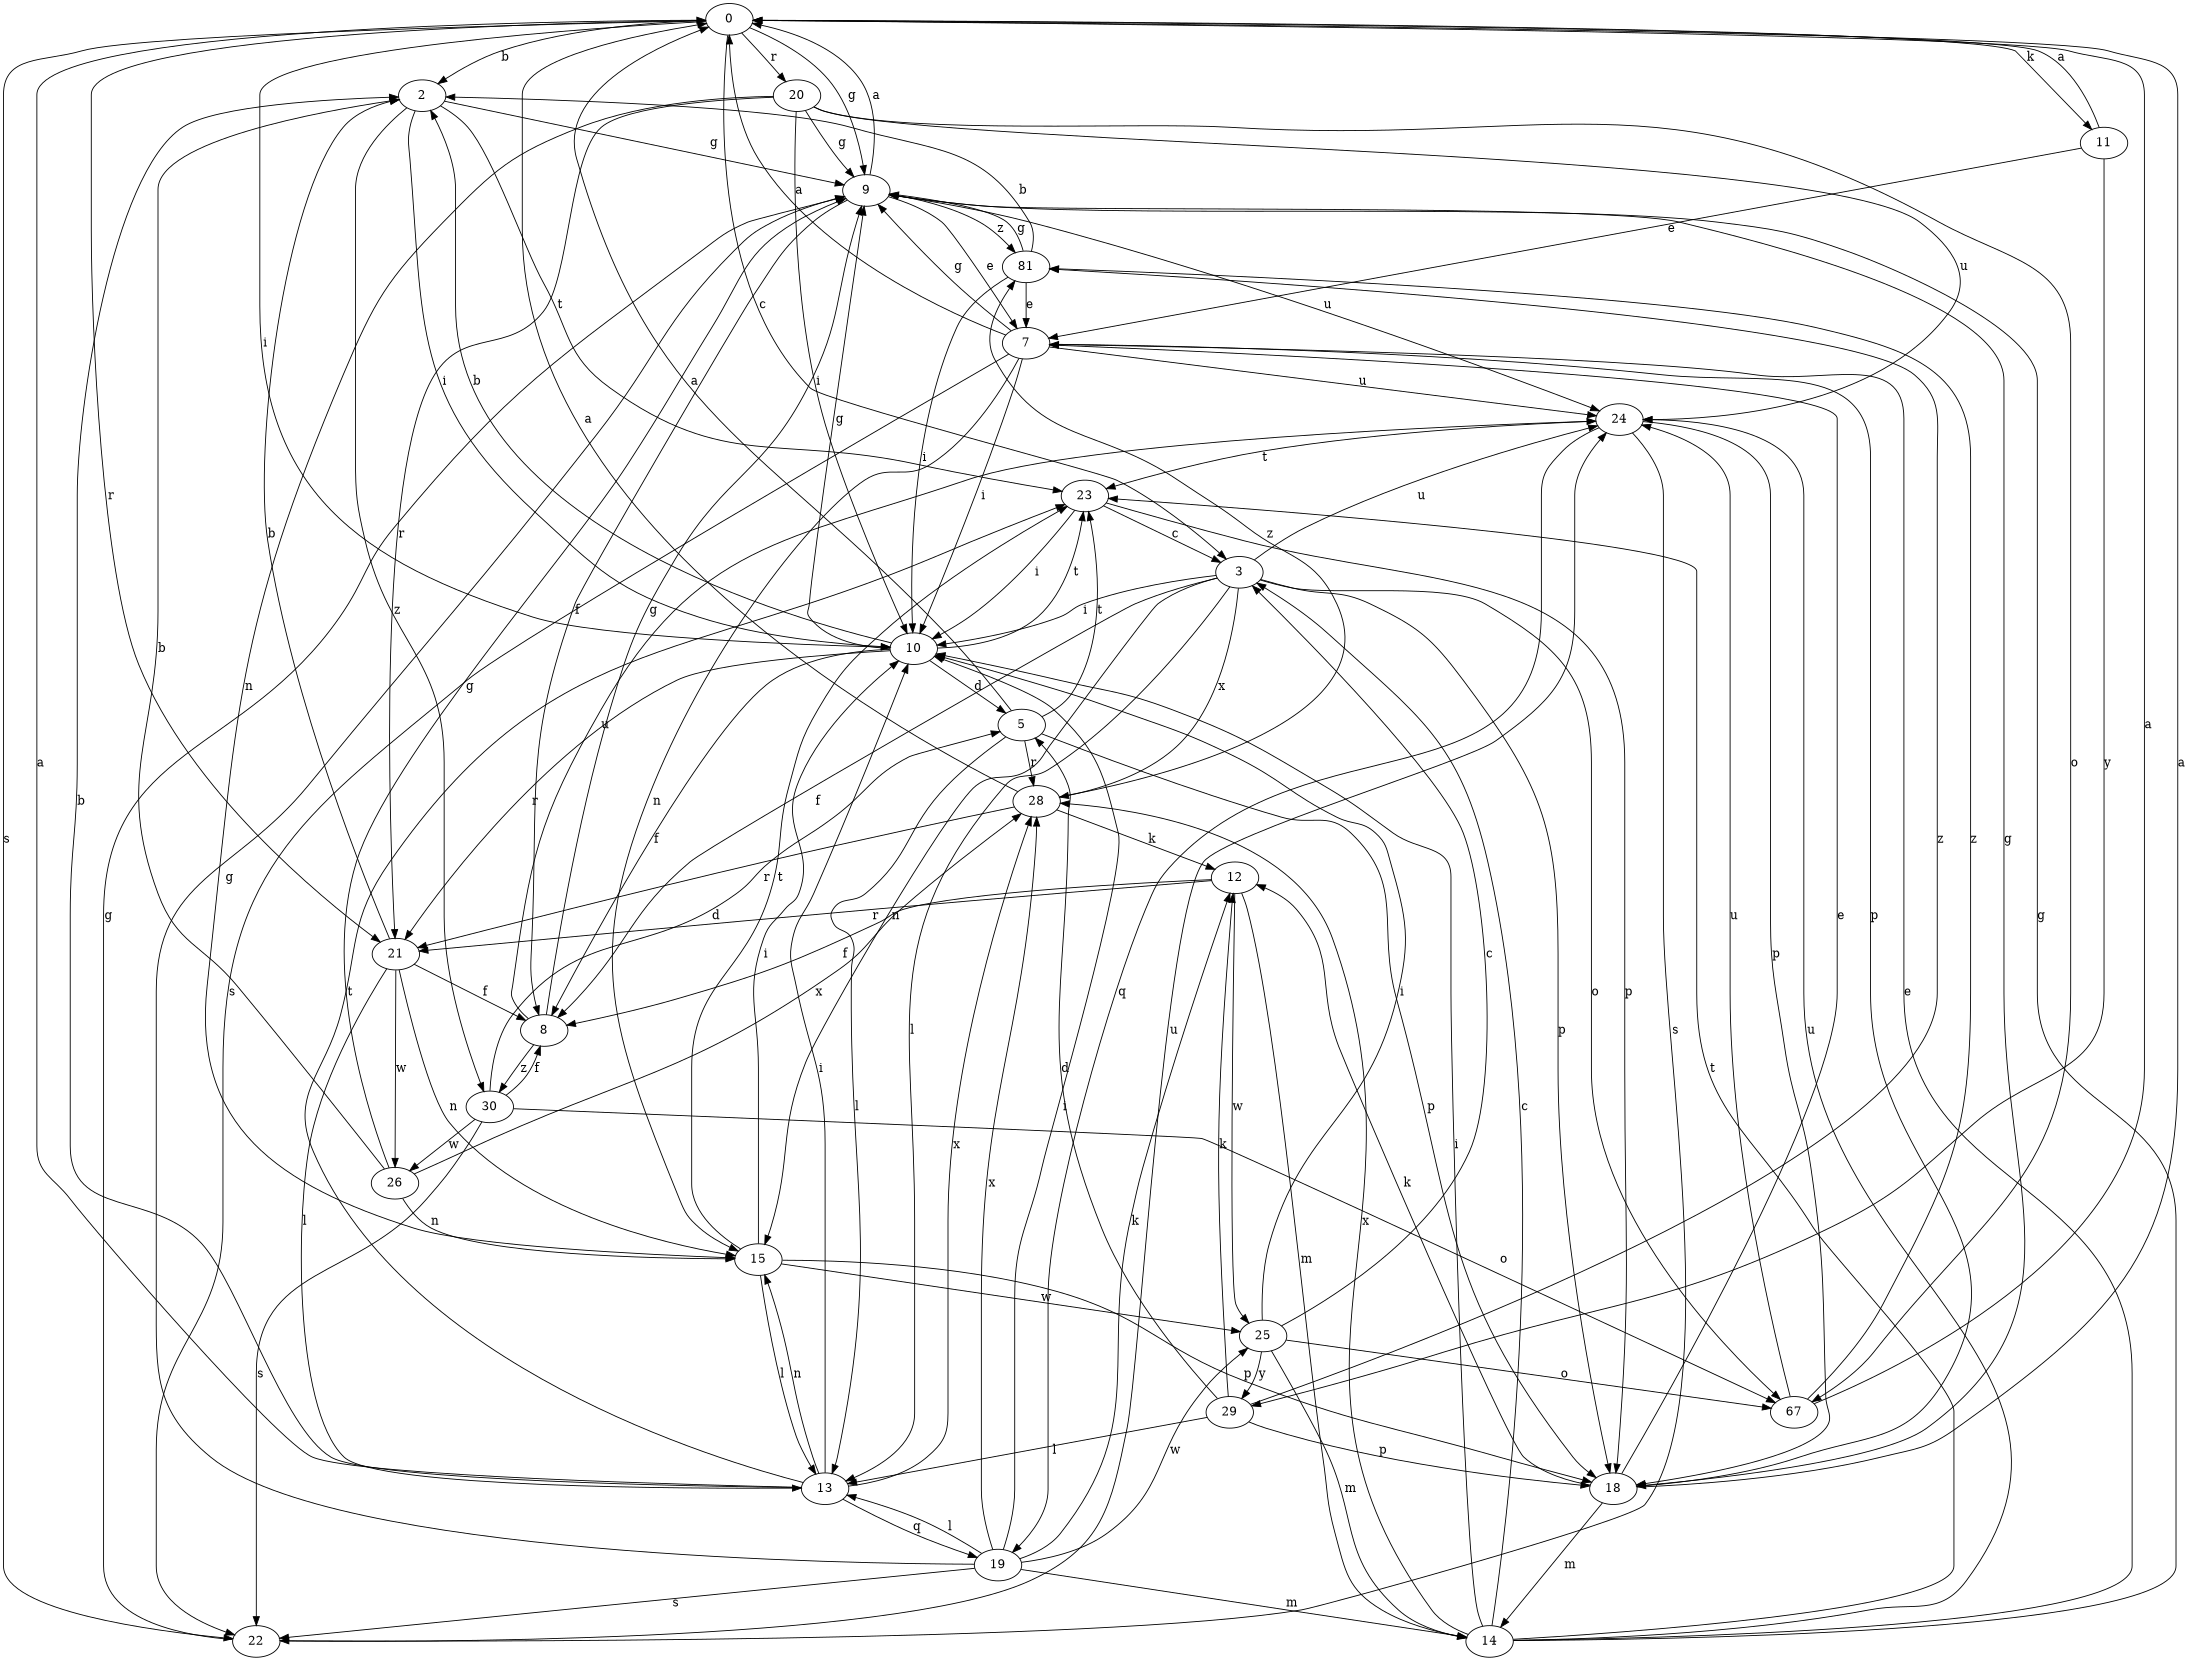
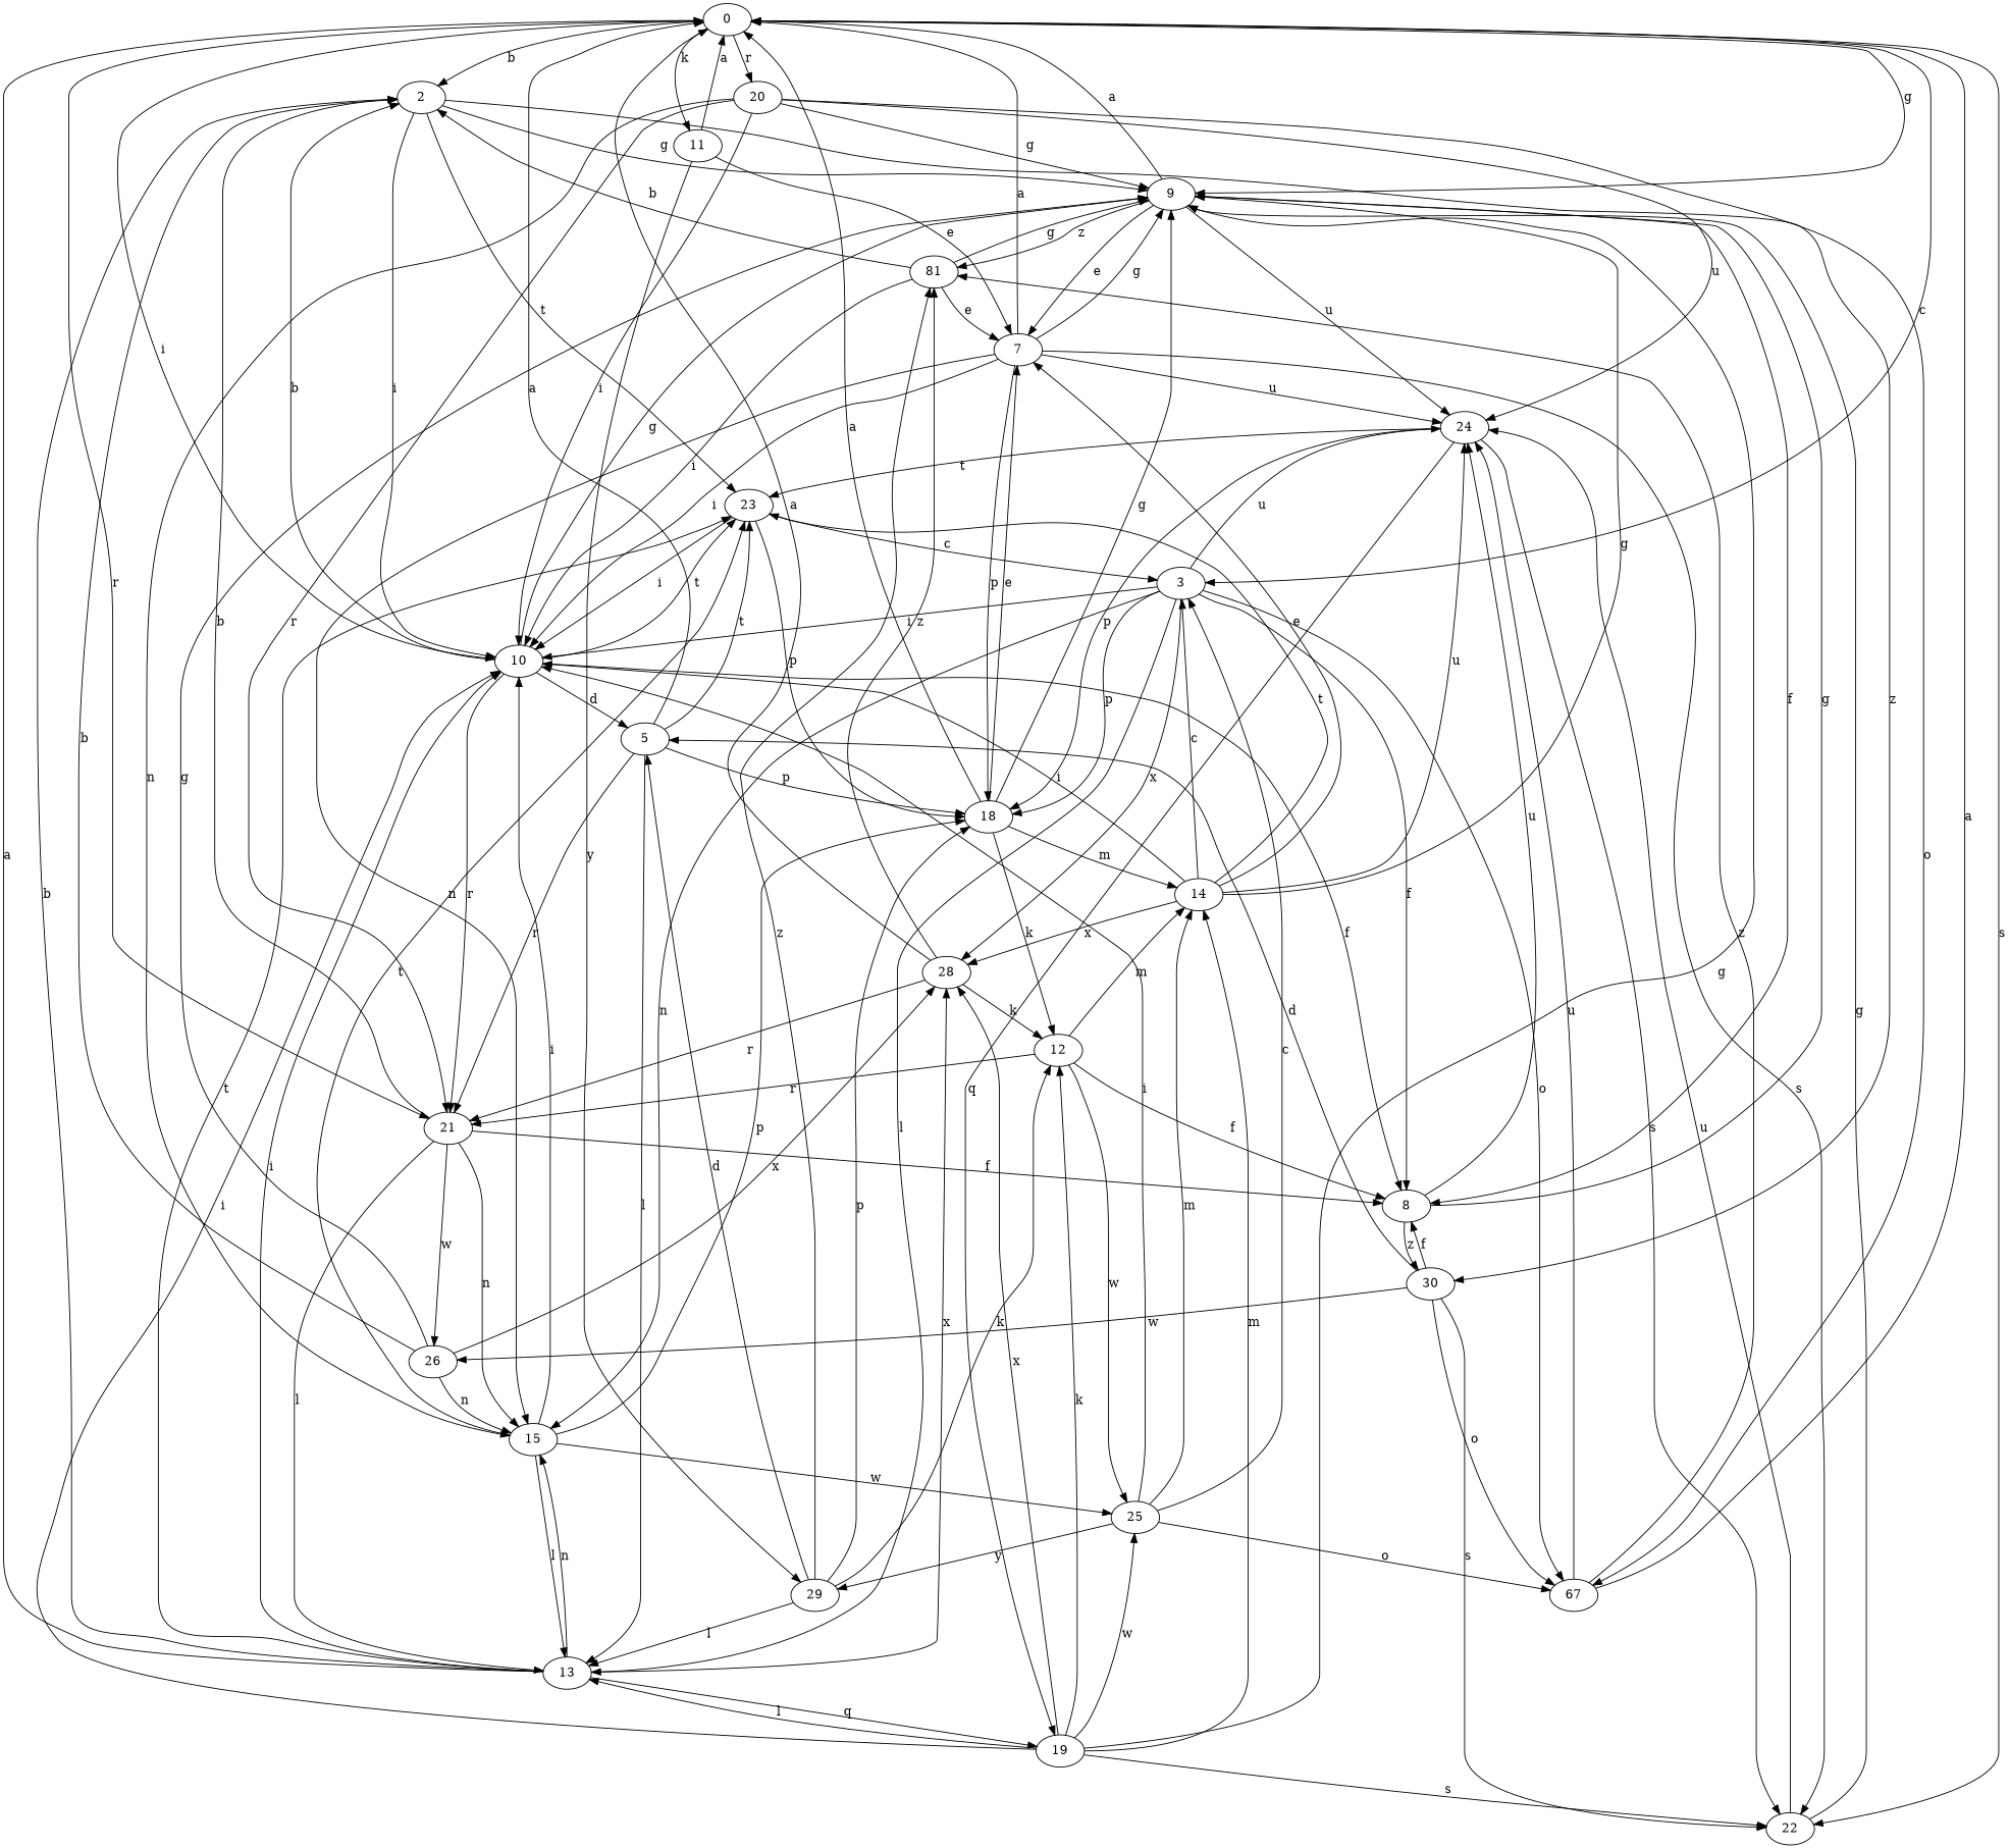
  strict digraph {
    0
    2
    3
    9
    10
    11
    20
    21
    22
    23
    30
    8
    13
    15
    n15 [label=67]
    18
    24
    28
    7
    n20 [label=81]
    5
    29
    26
    19
    25
    12
    14
    0 -> 2 [label=b]
    0 -> 3 [label=c]
    0 -> 9 [label=g]
    0 -> 10 [label=i]
    0 -> 11 [label=k]
    0 -> 20 [label=r]
    0 -> 21 [label=r]
    0 -> 22 [label=s]
    2 -> 9 [label=g]
    2 -> 10 [label=i]
    2 -> 23 [label=t]
    2 -> 30 [label=z]
    3 -> 10 [label=i]
    3 -> 8 [label=f]
    3 -> 13 [label=l]
    3 -> 15 [label=n]
    3 -> n15 [label=o]
    3 -> 18 [label=p]
    3 -> 24 [label=u]
    3 -> 28 [label=x]
    9 -> 0 [label=a]
    9 -> 8 [label=f]
    9 -> 24 [label=u]
    9 -> 7 [label=e]
    9 -> n20 [label=z]
    10 -> 2 [label=b]
    10 -> 9 [label=g]
    10 -> 21 [label=r]
    10 -> 23 [label=t]
    10 -> 8 [label=f]
    10 -> 5 [label=d]
    11 -> 0 [label=a]
    11 -> 7 [label=e]
    11 -> 29 [label=y]
    20 -> 9 [label=g]
    20 -> 10 [label=i]
    20 -> 21 [label=r]
    20 -> 15 [label=n]
    20 -> n15 [label=o]
    20 -> 24 [label=u]
    21 -> 2 [label=b]
    21 -> 8 [label=f]
    21 -> 13 [label=l]
    21 -> 15 [label=n]
    21 -> 26 [label=w]
    22 -> 9 [label=g]
    22 -> 24 [label=u]
    23 -> 3 [label=c]
    23 -> 10 [label=i]
    23 -> 18 [label=p]
    30 -> 22 [label=s]
    30 -> 8 [label=f]
    30 -> n15 [label=o]
    30 -> 5 [label=d]
    30 -> 26 [label=w]
    8 -> 9 [label=g]
    8 -> 30 [label=z]
    8 -> 24 [label=u]
    13 -> 0 [label=a]
    13 -> 2 [label=b]
    13 -> 10 [label=i]
    13 -> 23 [label=t]
    13 -> 15 [label=n]
    13 -> 28 [label=x]
    13 -> 19 [label=q]
    15 -> 10 [label=i]
    15 -> 23 [label=t]
    15 -> 13 [label=l]
    15 -> 18 [label=p]
    15 -> 25 [label=w]
    n15 -> 0 [label=a]
    n15 -> 24 [label=u]
    n15 -> n20 [label=z]
    18 -> 0 [label=a]
    18 -> 9 [label=g]
    18 -> 7 [label=e]
    18 -> 12 [label=k]
    18 -> 14 [label=m]
    24 -> 22 [label=s]
    24 -> 23 [label=t]
    24 -> 18 [label=p]
    24 -> 19 [label=q]
    28 -> 0 [label=a]
    28 -> 21 [label=r]
    28 -> n20 [label=z]
    28 -> 12 [label=k]
    7 -> 0 [label=a]
    7 -> 9 [label=g]
    7 -> 10 [label=i]
    7 -> 22 [label=s]
    7 -> 15 [label=n]
    7 -> 18 [label=p]
    7 -> 24 [label=u]
    n20 -> 2 [label=b]
    n20 -> 9 [label=g]
    n20 -> 10 [label=i]
    n20 -> 7 [label=e]
    5 -> 0 [label=a]
-   5 -> 28 [label=r]
+   5 -> 21 [label=r]
    5 -> 23 [label=t]
    5 -> 13 [label=l]
    5 -> 18 [label=p]
    29 -> 13 [label=l]
    29 -> 18 [label=p]
    29 -> n20 [label=z]
    29 -> 5 [label=d]
    29 -> 12 [label=k]
    26 -> 2 [label=b]
    26 -> 9 [label=g]
    26 -> 15 [label=n]
    26 -> 28 [label=x]
    19 -> 9 [label=g]
    19 -> 10 [label=i]
    19 -> 22 [label=s]
    19 -> 13 [label=l]
    19 -> 28 [label=x]
    19 -> 25 [label=w]
    19 -> 12 [label=k]
    19 -> 14 [label=m]
    25 -> 3 [label=c]
    25 -> 10 [label=i]
    25 -> n15 [label=o]
    25 -> 29 [label=y]
    25 -> 14 [label=m]
    12 -> 21 [label=r]
    12 -> 8 [label=f]
    12 -> 25 [label=w]
    12 -> 14 [label=m]
    14 -> 3 [label=c]
    14 -> 9 [label=g]
    14 -> 10 [label=i]
    14 -> 23 [label=t]
    14 -> 24 [label=u]
    14 -> 28 [label=x]
    14 -> 7 [label=e]
  }
